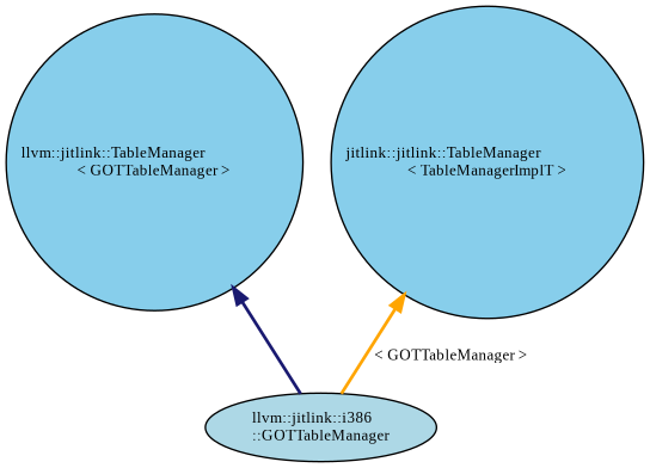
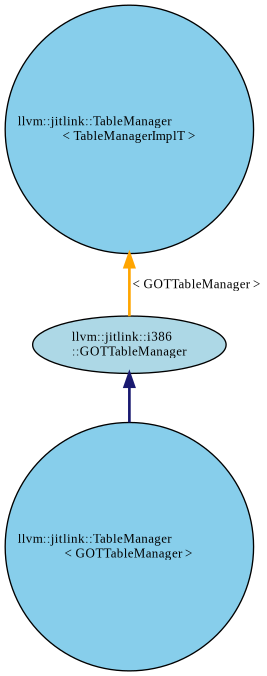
  digraph {
    fontname="Liberation Serif"
    node [color=black fillcolor=skyblue fontname="Liberation Serif" fontsize=10 shape=circle style=filled]
    edge [dir=back fontname="Liberation Serif" fontsize=10 labelfontname=Helvetica labelfontsize=10 style=bold]
    n1 [fillcolor=lightblue fontcolor=black height=0.2 label="llvm::jitlink::i386\l::GOTTableManager" shape=ellipse width=0.4]
    n2 [height=0.2 label="llvm::jitlink::TableManager\l\< GOTTableManager \>" width=0.4]
-   n3 [height=0.2 label="jitlink::jitlink::TableManager\l\< TableManagerImplT \>" width=0.4]
-   n2 -> n1 [color=midnightblue]
+   n3 [height=0.2 label="llvm::jitlink::TableManager\l\< TableManagerImplT \>" width=0.4]
+   n1 -> n2 [color=midnightblue]
    n3 -> n1 [color=orange label=" \< GOTTableManager \>"]
  }
